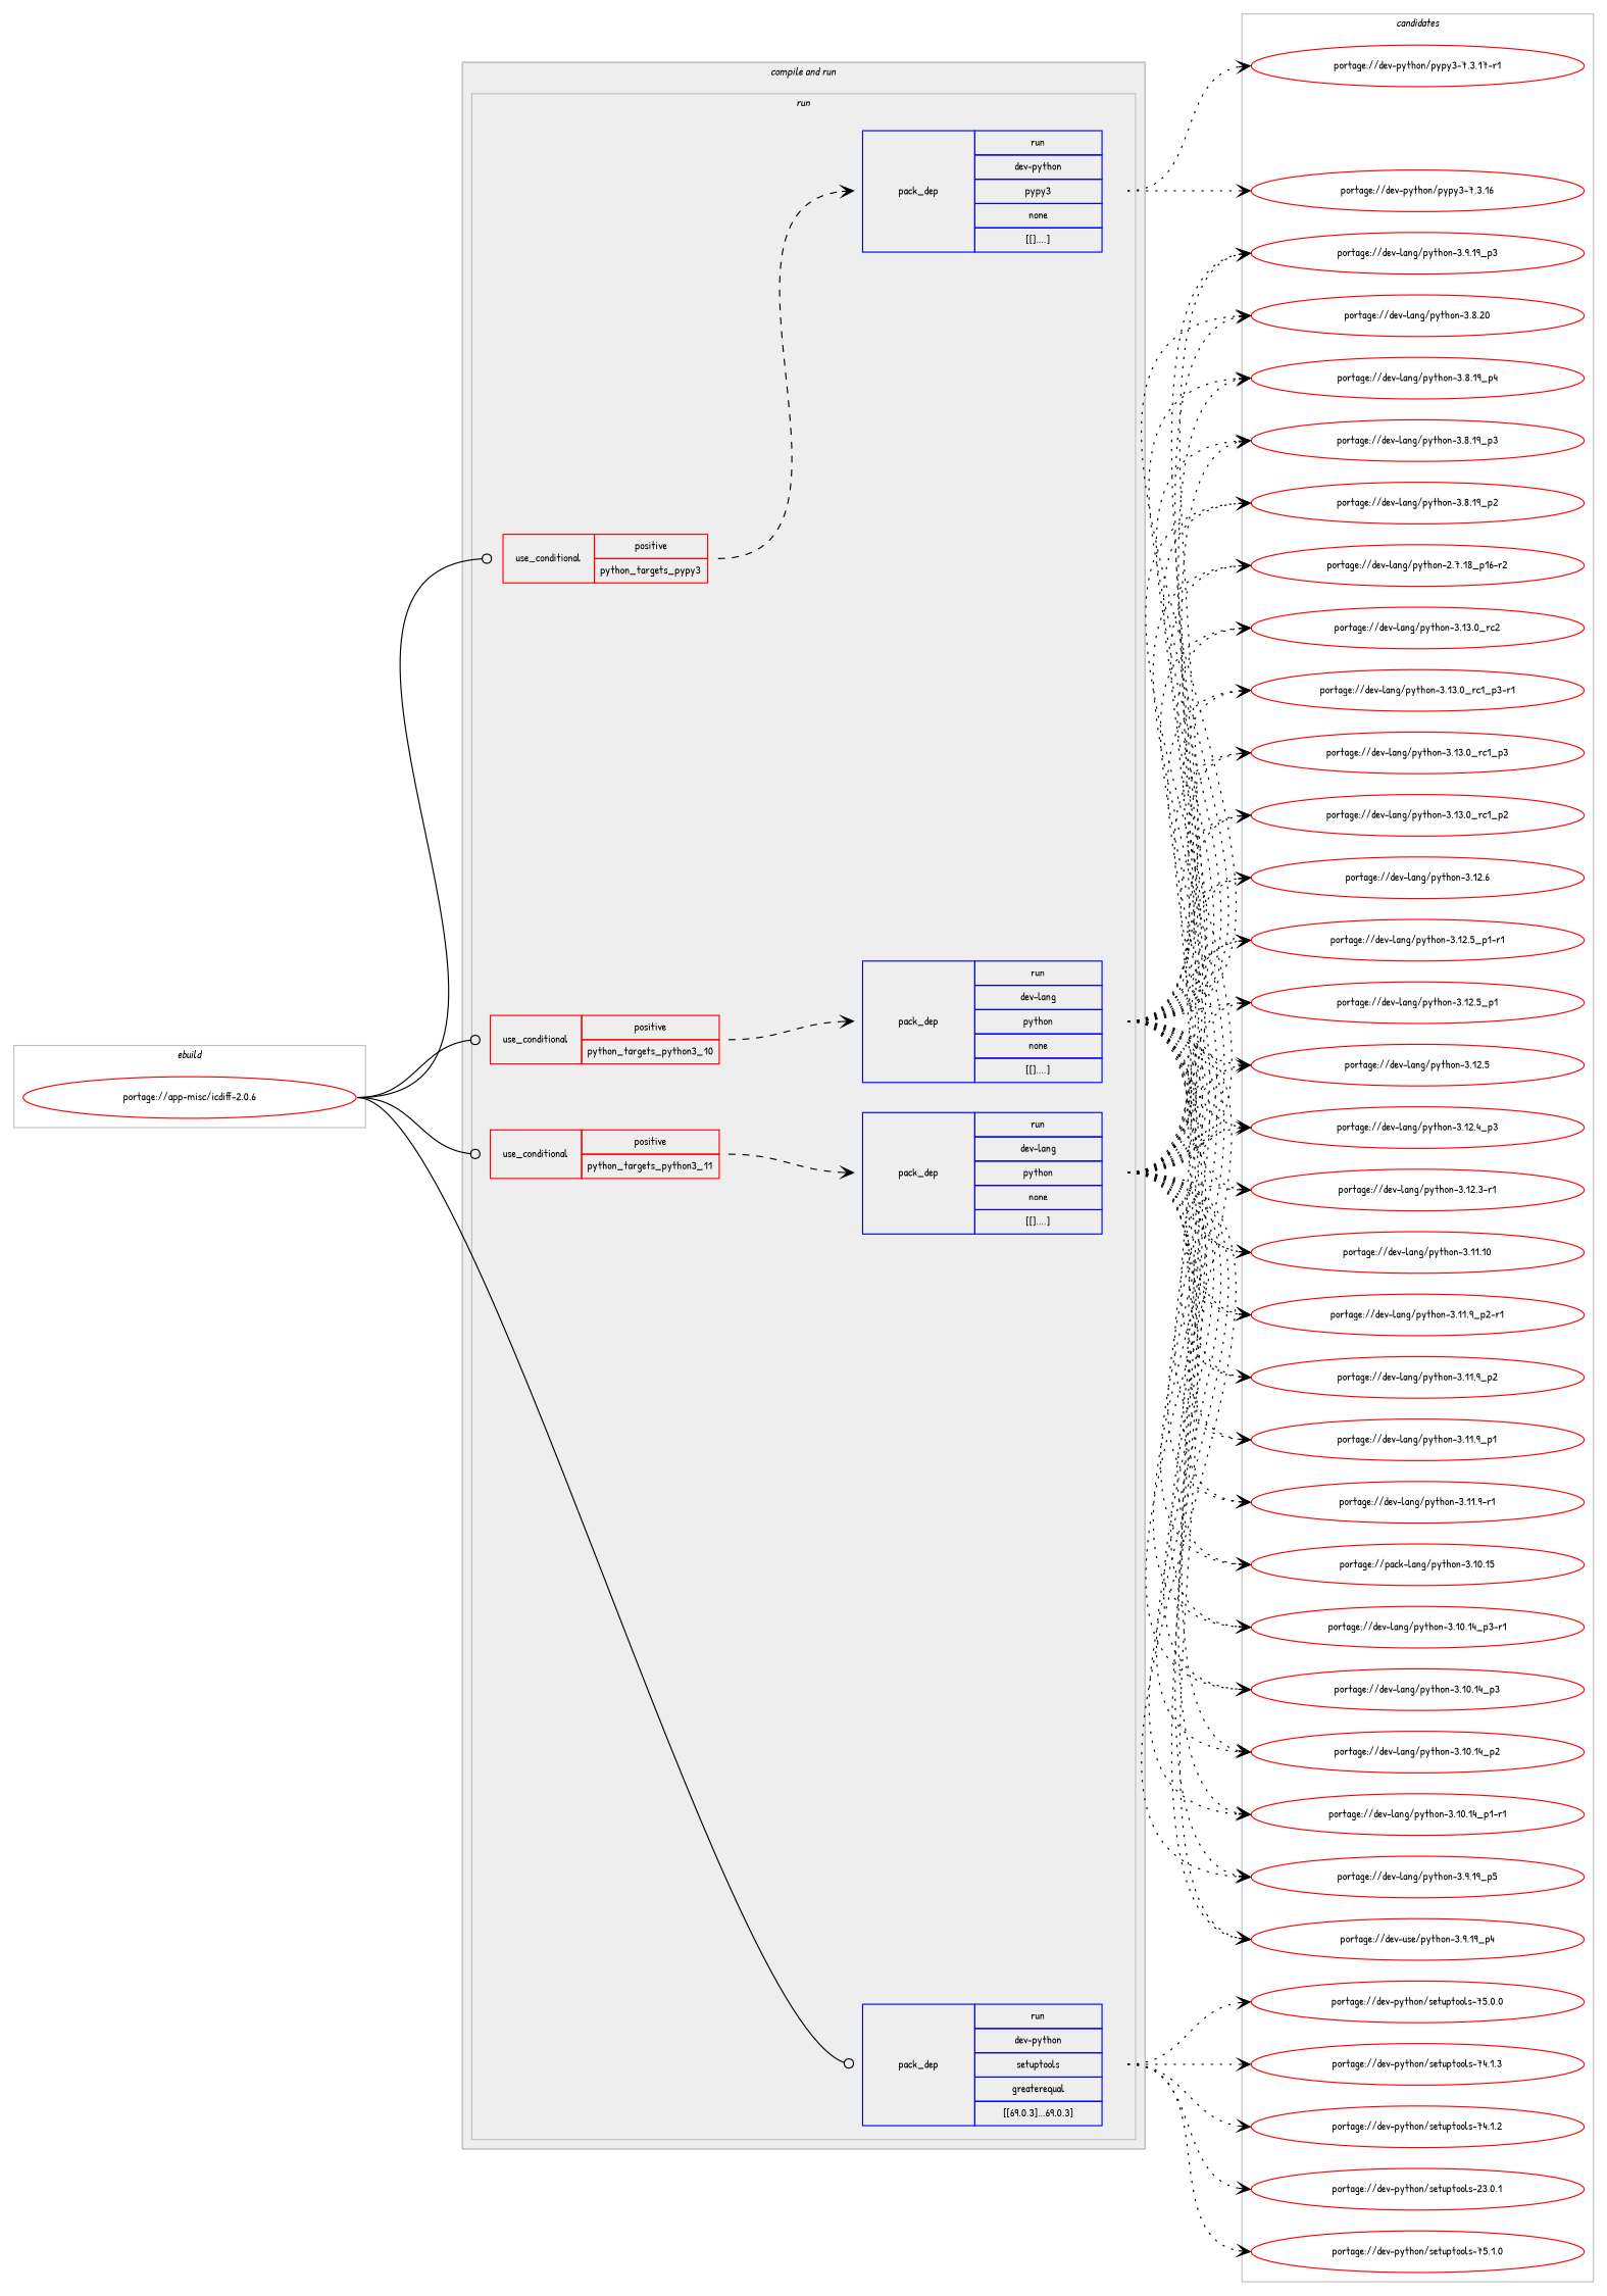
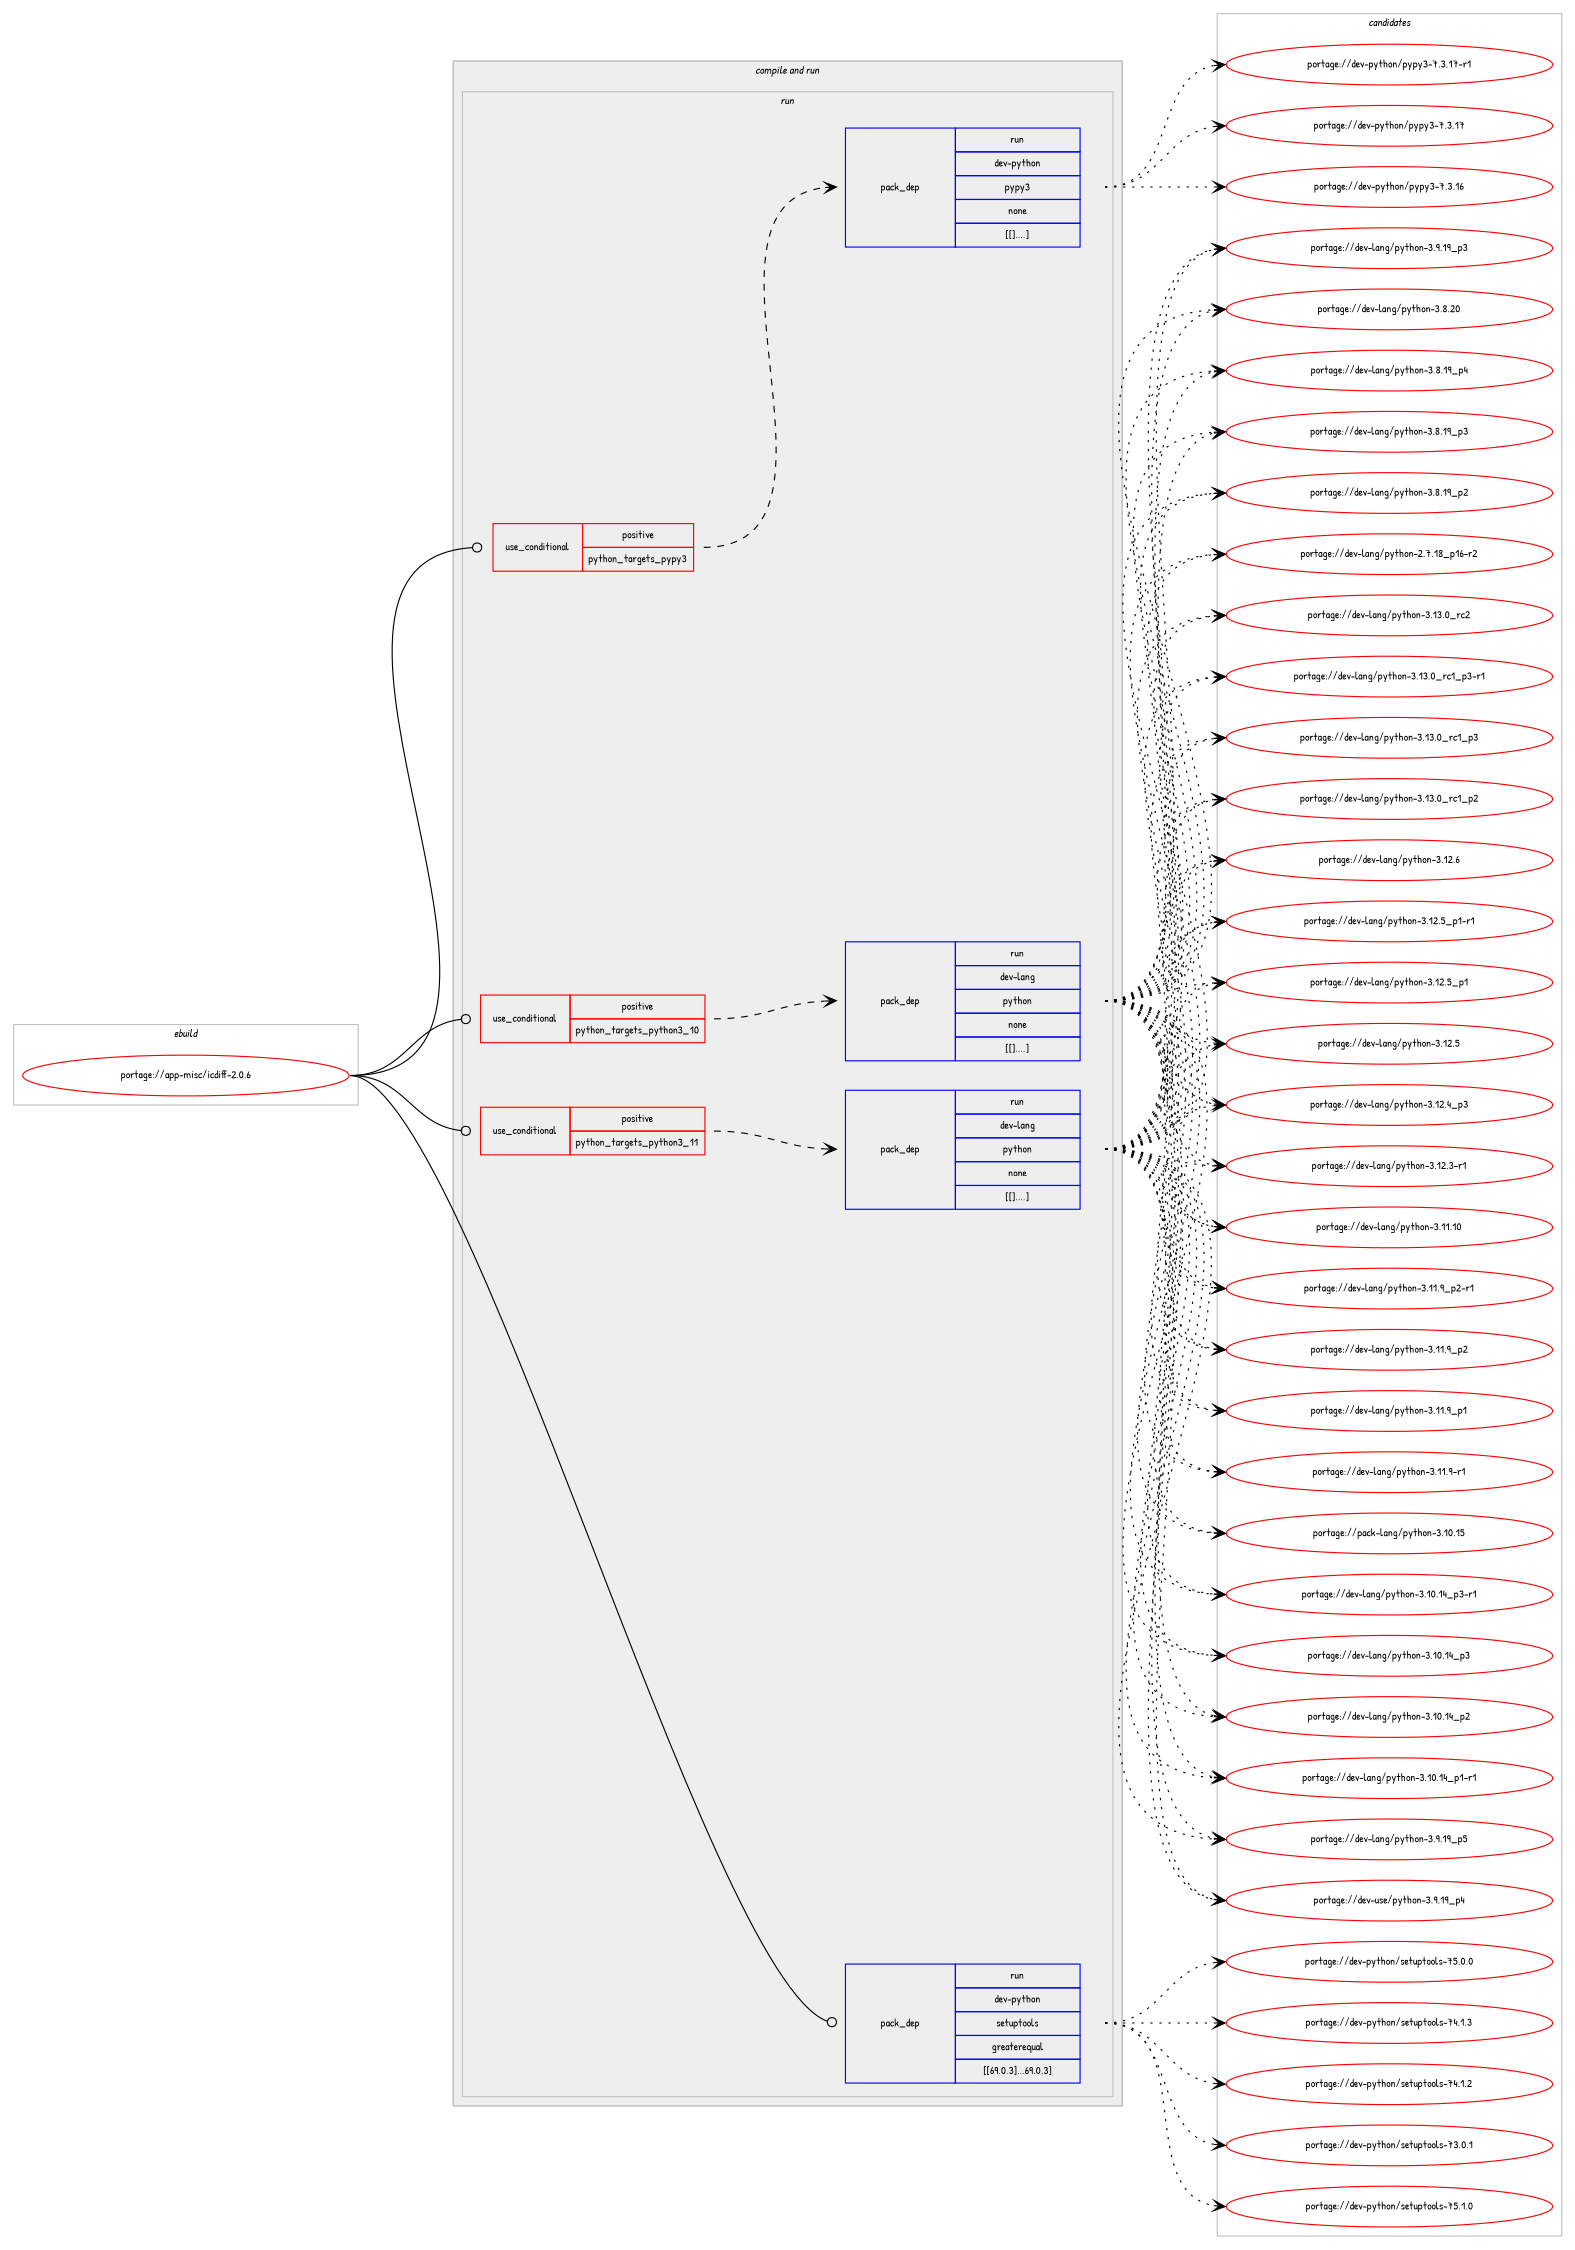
  digraph {
    compound=true
    concentrate=true
    fontname="Patrick Hand"
    fontsize=10
    newrank=true
    rankdir=LR
    ranksep=1.5
    node [color=red fontname="Patrick Hand" fontsize=10]
    edge [arrowhead=vee fontname="Patrick Hand" headport=w style=dotted tailport=e weight=100]
    n1 [label="portage://app-misc/icdiff-2.0.6" width=4]
    n2 [color=blue label=<<TABLE BORDER="0" CELLBORDER="1" CELLSPACING="0" CELLPADDING="4" WIDTH="220"><TR><TD ROWSPAN="6" CELLPADDING="30">pack_dep</TD></TR><TR><TD WIDTH="110">run</TD></TR><TR><TD>dev-python</TD></TR><TR><TD>pypy3</TD></TR><TR><TD>none</TD></TR><TR><TD>[[],,,,]</TD></TR></TABLE>> shape=none]
    n3 [label=<<TABLE BORDER="0" CELLBORDER="1" CELLSPACING="0" CELLPADDING="4"><TR><TD ROWSPAN="3" CELLPADDING="10">use_conditional</TD></TR><TR><TD>positive</TD></TR><TR><TD>python_targets_pypy3</TD></TR></TABLE>> shape=none]
    n4 [color=blue label=<<TABLE BORDER="0" CELLBORDER="1" CELLSPACING="0" CELLPADDING="4" WIDTH="220"><TR><TD ROWSPAN="6" CELLPADDING="30">pack_dep</TD></TR><TR><TD WIDTH="110">run</TD></TR><TR><TD>dev-lang</TD></TR><TR><TD>python</TD></TR><TR><TD>none</TD></TR><TR><TD>[[],,,,]</TD></TR></TABLE>> shape=none]
    n5 [label=<<TABLE BORDER="0" CELLBORDER="1" CELLSPACING="0" CELLPADDING="4"><TR><TD ROWSPAN="3" CELLPADDING="10">use_conditional</TD></TR><TR><TD>positive</TD></TR><TR><TD>python_targets_python3_10</TD></TR></TABLE>> shape=none]
    n6 [color=blue label=<<TABLE BORDER="0" CELLBORDER="1" CELLSPACING="0" CELLPADDING="4" WIDTH="220"><TR><TD ROWSPAN="6" CELLPADDING="30">pack_dep</TD></TR><TR><TD WIDTH="110">run</TD></TR><TR><TD>dev-lang</TD></TR><TR><TD>python</TD></TR><TR><TD>none</TD></TR><TR><TD>[[],,,,]</TD></TR></TABLE>> shape=none]
    n7 [label=<<TABLE BORDER="0" CELLBORDER="1" CELLSPACING="0" CELLPADDING="4"><TR><TD ROWSPAN="3" CELLPADDING="10">use_conditional</TD></TR><TR><TD>positive</TD></TR><TR><TD>python_targets_python3_11</TD></TR></TABLE>> shape=none]
    n8 [color=blue label=<<TABLE BORDER="0" CELLBORDER="1" CELLSPACING="0" CELLPADDING="4" WIDTH="220"><TR><TD ROWSPAN="6" CELLPADDING="30">pack_dep</TD></TR><TR><TD WIDTH="110">run</TD></TR><TR><TD>dev-python</TD></TR><TR><TD>setuptools</TD></TR><TR><TD>greaterequal</TD></TR><TR><TD>[[69,0,3],,,69.0.3]</TD></TR></TABLE>> shape=none]
    n9 [label="portage://dev-python/pypy3-7.3.17-r1" width=4]
+   n10 [label="portage://dev-python/pypy3-7.3.17" width=4]
    n11 [label="portage://dev-python/pypy3-7.3.16" width=4]
    n12 [label="portage://dev-lang/python-3.13.0_rc2" width=4]
    n13 [label="portage://dev-lang/python-3.13.0_rc1_p3-r1" width=4]
    n14 [label="portage://dev-lang/python-3.13.0_rc1_p3" width=4]
    n15 [label="portage://dev-lang/python-3.13.0_rc1_p2" width=4]
    n16 [label="portage://dev-lang/python-3.12.6" width=4]
    n17 [label="portage://dev-lang/python-3.12.5_p1-r1" width=4]
    n18 [label="portage://dev-lang/python-3.12.5_p1" width=4]
    n19 [label="portage://dev-lang/python-3.12.5" width=4]
    n20 [label="portage://dev-lang/python-3.12.4_p3" width=4]
    n21 [label="portage://dev-lang/python-3.12.3-r1" width=4]
    n22 [label="portage://dev-lang/python-3.11.10" width=4]
    n23 [label="portage://dev-lang/python-3.11.9_p2-r1" width=4]
    n24 [label="portage://dev-lang/python-3.11.9_p2" width=4]
    n25 [label="portage://dev-lang/python-3.11.9_p1" width=4]
    n26 [label="portage://dev-lang/python-3.11.9-r1" width=4]
    n27 [label="portage://pack-lang/python-3.10.15" width=4]
    n28 [label="portage://dev-lang/python-3.10.14_p3-r1" width=4]
    n29 [label="portage://dev-lang/python-3.10.14_p3" width=4]
    n30 [label="portage://dev-lang/python-3.10.14_p2" width=4]
    n31 [label="portage://dev-lang/python-3.10.14_p1-r1" width=4]
    n32 [label="portage://dev-lang/python-3.9.19_p5" width=4]
    n33 [label="portage://dev-use/python-3.9.19_p4" width=4]
    n34 [label="portage://dev-lang/python-3.9.19_p3" width=4]
    n35 [label="portage://dev-lang/python-3.8.20" width=4]
    n36 [label="portage://dev-lang/python-3.8.19_p4" width=4]
    n37 [label="portage://dev-lang/python-3.8.19_p3" width=4]
    n38 [label="portage://dev-lang/python-3.8.19_p2" width=4]
    n39 [label="portage://dev-lang/python-2.7.18_p16-r2" width=4]
    n40 [label="portage://dev-python/setuptools-75.1.0" width=4]
    n41 [label="portage://dev-python/setuptools-75.0.0" width=4]
    n42 [label="portage://dev-python/setuptools-74.1.3" width=4]
    n43 [label="portage://dev-python/setuptools-74.1.2" width=4]
-   n44 [label="portage://dev-python/setuptools-23.0.1" width=4]
+   n44 [label="portage://dev-python/setuptools-73.0.1" width=4]
    subgraph cluster_1 {
      color=gray
      label=<<i>ebuild</i>>
      n1
    }
    subgraph cluster_2 {
      color=gray
      label=<<i>dependencies</i>>
      subgraph cluster_3 {
        color=gray
        fillcolor="#eeeeee"
        label=<<i>compile</i>>
        style=filled
      }
      subgraph cluster_4 {
        color=gray
        fillcolor="#eeeeee"
        label=<<i>compile and run</i>>
        style=filled
      }
      subgraph cluster_5 {
        color=gray
        fillcolor="#eeeeee"
        label=<<i>run</i>>
        style=filled
        subgraph sub_6 {
          color=gray
          fillcolor="#eeeeee"
          label=<<i>run</i>>
          style=filled
          n3
          subgraph sub_7 {
            color=gray
            fillcolor="#eeeeee"
            label=<<i>run</i>>
            style=filled
            n2
          }
        }
        subgraph sub_8 {
          color=gray
          fillcolor="#eeeeee"
          label=<<i>run</i>>
          style=filled
          n5
          subgraph sub_9 {
            color=gray
            fillcolor="#eeeeee"
            label=<<i>run</i>>
            style=filled
            n4
          }
        }
        subgraph sub_10 {
          color=gray
          fillcolor="#eeeeee"
          label=<<i>run</i>>
          style=filled
          n7
          subgraph sub_11 {
            color=gray
            fillcolor="#eeeeee"
            label=<<i>run</i>>
            style=filled
            n6
          }
        }
        subgraph sub_12 {
          color=gray
          fillcolor="#eeeeee"
          label=<<i>run</i>>
          style=filled
          n8
        }
      }
    }
    subgraph cluster_13 {
      color=gray
      label=<<i>candidates</i>>
      rank=same
      subgraph sub_14 {
        color=black
        label=<<i>candidates</i>>
        nodesep=1
        rank=same
        n9
+       n10
        n11
      }
      subgraph sub_15 {
        color=black
        label=<<i>candidates</i>>
        nodesep=1
        rank=same
        n12
        n13
        n14
        n15
        n16
        n17
        n18
        n19
        n20
        n21
        n22
        n23
        n24
        n25
        n26
        n27
        n28
        n29
        n30
        n31
        n32
        n33
        n34
        n35
        n36
        n37
        n38
        n39
      }
      subgraph sub_16 {
        color=black
        label=<<i>candidates</i>>
        nodesep=1
        rank=same
        n12
        n13
        n14
        n15
        n16
        n17
        n18
        n19
        n20
        n21
        n22
        n23
        n24
        n25
        n26
        n27
        n28
        n29
        n30
        n31
        n32
        n33
        n34
        n35
        n36
        n37
        n38
        n39
      }
      subgraph sub_17 {
        color=black
        label=<<i>candidates</i>>
        nodesep=1
        rank=same
        n40
        n41
        n42
        n43
        n44
      }
    }
    n1 -> n3 [arrowhead=odot style=solid weight=20]
    n1 -> n5 [arrowhead=odot style=solid weight=20]
    n1 -> n7 [arrowhead=odot style=solid weight=20]
    n1 -> n8 [arrowhead=odot style=solid weight=20]
    n2 -> n9
+   n2 -> n10
    n2 -> n11
    n3 -> n2 [style=dashed weight=20]
    n4 -> n12
    n4 -> n13
    n4 -> n14
    n4 -> n15
    n4 -> n16
    n4 -> n17
    n4 -> n18
    n4 -> n19
    n4 -> n20
    n4 -> n21
    n4 -> n22
    n4 -> n23
    n4 -> n24
    n4 -> n25
    n4 -> n26
    n4 -> n27
    n4 -> n28
    n4 -> n29
    n4 -> n30
    n4 -> n31
    n4 -> n32
    n4 -> n33
    n4 -> n34
    n4 -> n35
    n4 -> n36
    n4 -> n37
    n4 -> n38
    n4 -> n39
    n5 -> n4 [style=dashed weight=20]
    n6 -> n12
    n6 -> n13
    n6 -> n14
    n6 -> n15
    n6 -> n16
    n6 -> n17
    n6 -> n18
    n6 -> n19
    n6 -> n20
    n6 -> n21
    n6 -> n22
    n6 -> n23
    n6 -> n24
    n6 -> n25
    n6 -> n26
    n6 -> n27
    n6 -> n28
    n6 -> n29
    n6 -> n30
    n6 -> n31
    n6 -> n32
    n6 -> n33
    n6 -> n34
    n6 -> n35
    n6 -> n36
    n6 -> n37
    n6 -> n38
    n6 -> n39
    n7 -> n6 [style=dashed weight=20]
    n8 -> n40
    n8 -> n41
    n8 -> n42
    n8 -> n43
    n8 -> n44
  }
